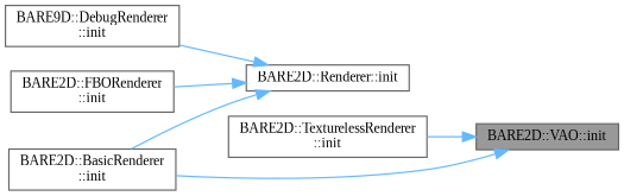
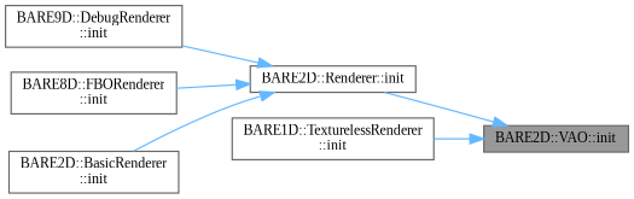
  digraph {
    fontname="Liberation Serif"
    rankdir=RL
    node [color=grey40 fillcolor=white fontname="Liberation Serif" fontsize=10 shape=box style=filled]
    edge [color=steelblue1 dir=back fontname="Liberation Serif" fontsize=10 labelfontname=Helvetica labelfontsize=10 style=solid]
    n1 [color=gray40 fillcolor=grey60 fontcolor=black height=0.2 label="BARE2D::VAO::init" width=0.4]
    n2 [height=0.2 label="BARE2D::Renderer::init" width=0.4]
-   n3 [height=0.2 label="BARE2D::TexturelessRenderer\l::init" width=0.4]
+   n3 [height=0.2 label="BARE1D::TexturelessRenderer\l::init" width=0.4]
    n4 [height=0.2 label="BARE2D::BasicRenderer\l::init" width=0.4]
    n5 [height=0.2 label="BARE9D::DebugRenderer\l::init" width=0.4]
-   n6 [height=0.2 label="BARE2D::FBORenderer\l::init" width=0.4]
-   n1 -> n4
+   n6 [height=0.2 label="BARE8D::FBORenderer\l::init" width=0.4]
+   n1 -> n2
    n1 -> n3
    n2 -> n4
    n2 -> n5
    n2 -> n6
  }
